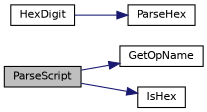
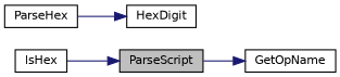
  digraph {
    rankdir=LR
    node [color=black fillcolor=white fontname=Helvetica fontsize=10 shape=record style=filled]
    edge [color=midnightblue fontname=Helvetica fontsize=10 labelfontname=Helvetica labelfontsize=10 style=solid]
    n1 [fillcolor=grey75 fontcolor=black height=0.2 label=ParseScript width=0.4]
    n2 [height=0.2 label=GetOpName width=0.4]
    n3 [height=0.2 label=IsHex width=0.4]
    n4 [height=0.2 label=ParseHex width=0.4]
    n5 [height=0.2 label=HexDigit width=0.4]
    n1 -> n2
-   n1 -> n3
-   n5 -> n4
+   n3 -> n1
+   n4 -> n5
  }
